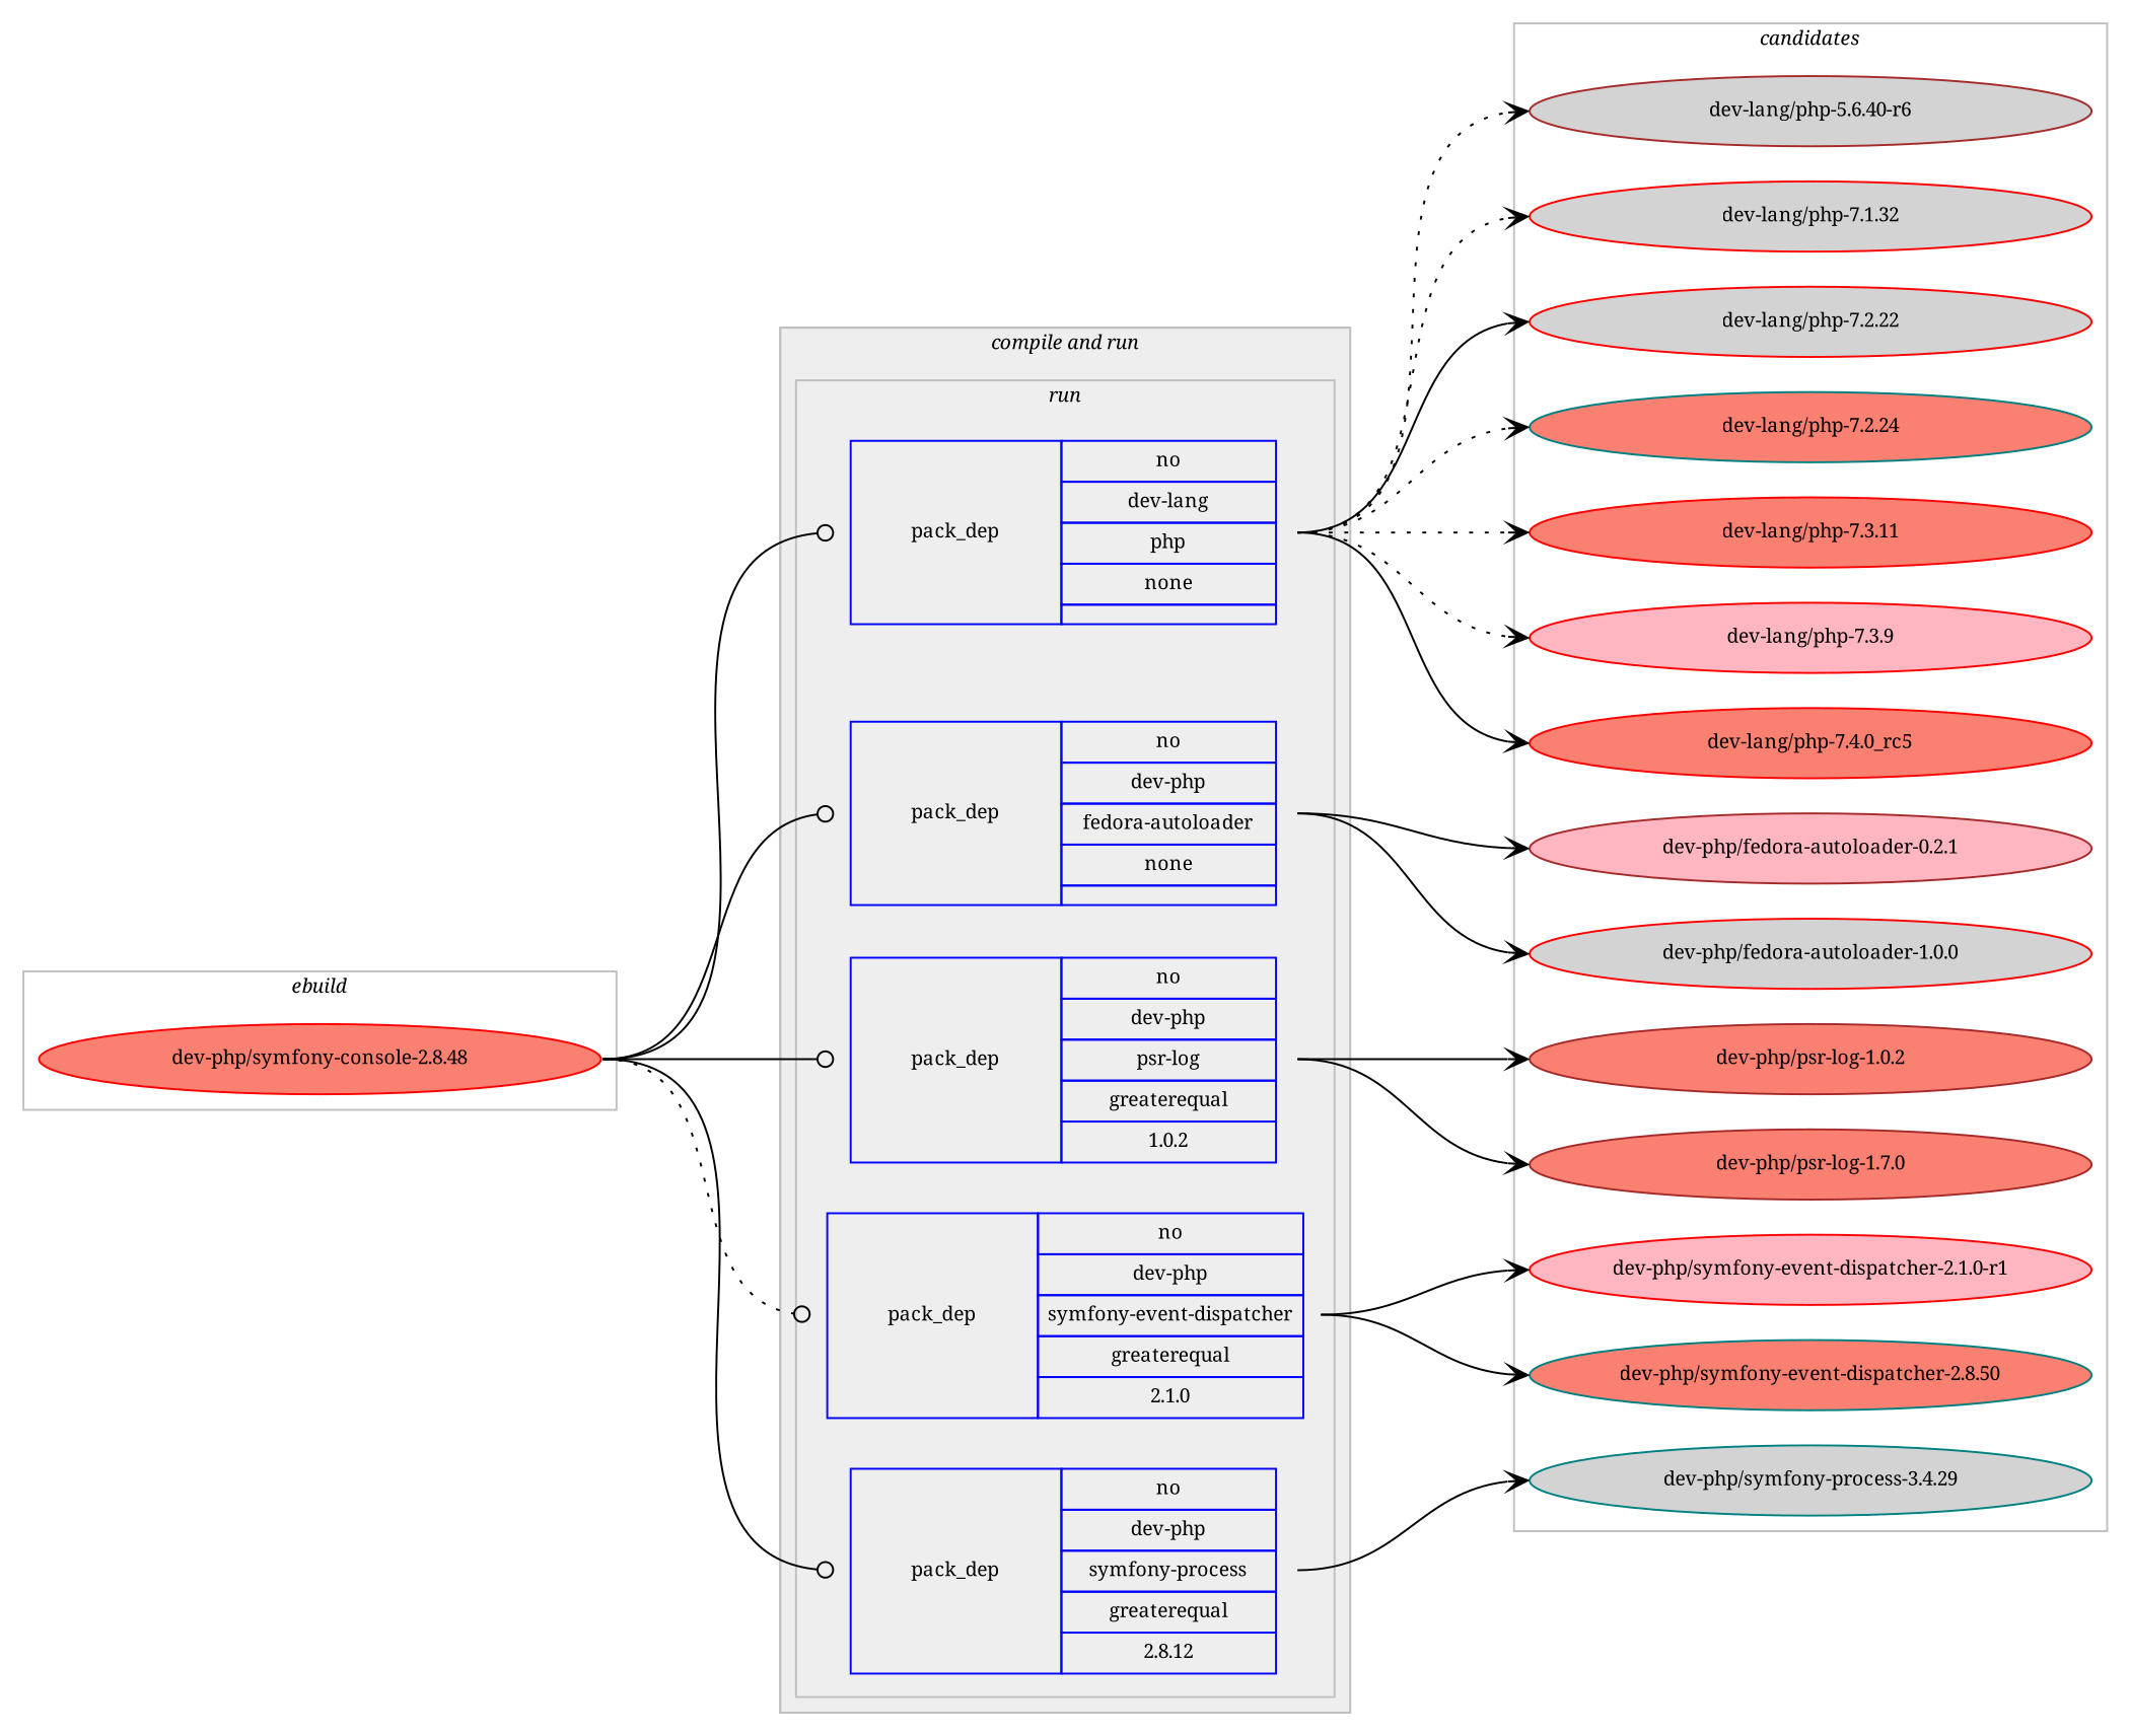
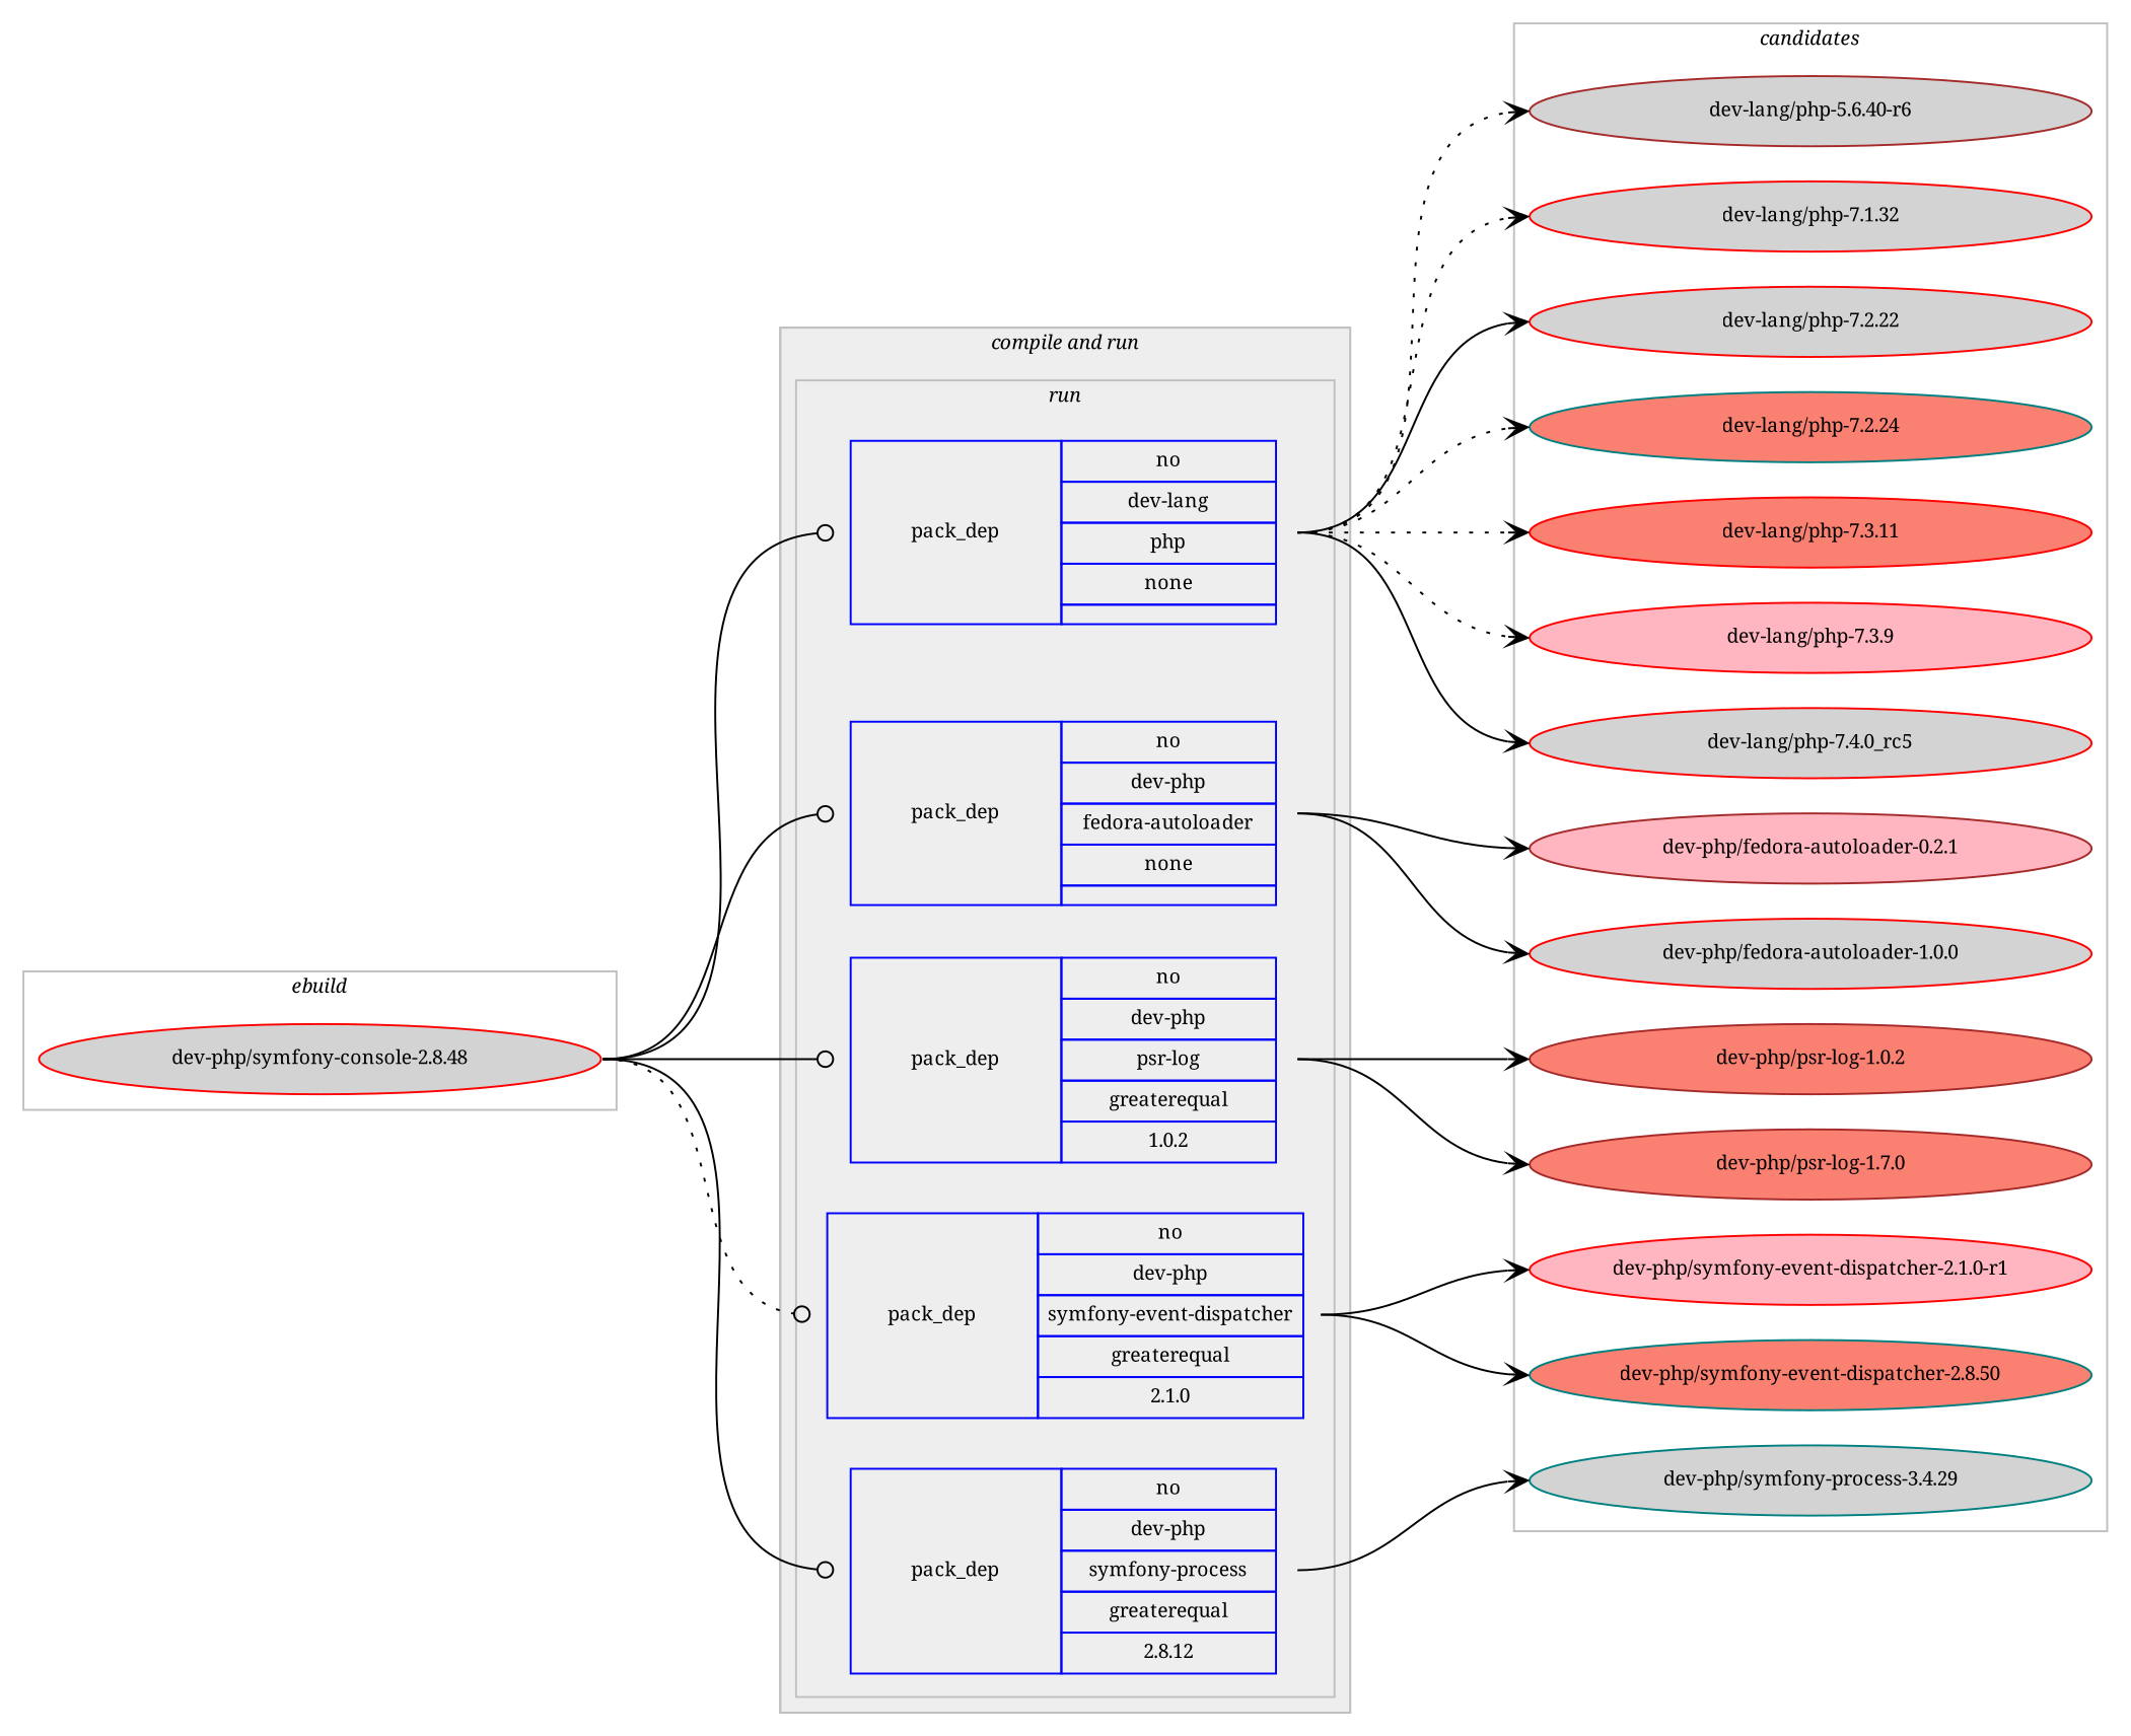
  digraph {
    compound=true
    concentrate=true
    fontname="Noto Serif"
    fontsize=10
    newrank=true
    rankdir=LR
    ranksep=1.5
    node [color=red fillcolor=lightgrey fontname="Noto Serif" fontsize=10 style=filled]
    edge [arrowhead=vee fontname="Noto Serif" headport=w style=solid tailport=e weight=100]
-   n1 [fillcolor=salmon label="dev-php/symfony-console-2.8.48" width=4]
+   n1 [label="dev-php/symfony-console-2.8.48" width=4]
    n2 [color=blue label=<<TABLE BORDER="0" CELLBORDER="1" CELLSPACING="0" CELLPADDING="4" WIDTH="220"><TR><TD ROWSPAN="6" CELLPADDING="30">pack_dep</TD></TR><TR><TD WIDTH="110">no</TD></TR><TR><TD>dev-lang</TD></TR><TR><TD>php</TD></TR><TR><TD>none</TD></TR><TR><TD></TD></TR></TABLE>> shape=none fillcolor="" style=""]
    n3 [color=blue label=<<TABLE BORDER="0" CELLBORDER="1" CELLSPACING="0" CELLPADDING="4" WIDTH="220"><TR><TD ROWSPAN="6" CELLPADDING="30">pack_dep</TD></TR><TR><TD WIDTH="110">no</TD></TR><TR><TD>dev-php</TD></TR><TR><TD>fedora-autoloader</TD></TR><TR><TD>none</TD></TR><TR><TD></TD></TR></TABLE>> shape=none fillcolor="" style=""]
    n4 [color=blue label=<<TABLE BORDER="0" CELLBORDER="1" CELLSPACING="0" CELLPADDING="4" WIDTH="220"><TR><TD ROWSPAN="6" CELLPADDING="30">pack_dep</TD></TR><TR><TD WIDTH="110">no</TD></TR><TR><TD>dev-php</TD></TR><TR><TD>psr-log</TD></TR><TR><TD>greaterequal</TD></TR><TR><TD>1.0.2</TD></TR></TABLE>> shape=none fillcolor="" style=""]
    n5 [color=blue label=<<TABLE BORDER="0" CELLBORDER="1" CELLSPACING="0" CELLPADDING="4" WIDTH="220"><TR><TD ROWSPAN="6" CELLPADDING="30">pack_dep</TD></TR><TR><TD WIDTH="110">no</TD></TR><TR><TD>dev-php</TD></TR><TR><TD>symfony-event-dispatcher</TD></TR><TR><TD>greaterequal</TD></TR><TR><TD>2.1.0</TD></TR></TABLE>> shape=none fillcolor="" style=""]
    n6 [color=blue label=<<TABLE BORDER="0" CELLBORDER="1" CELLSPACING="0" CELLPADDING="4" WIDTH="220"><TR><TD ROWSPAN="6" CELLPADDING="30">pack_dep</TD></TR><TR><TD WIDTH="110">no</TD></TR><TR><TD>dev-php</TD></TR><TR><TD>symfony-process</TD></TR><TR><TD>greaterequal</TD></TR><TR><TD>2.8.12</TD></TR></TABLE>> shape=none fillcolor="" style=""]
    n7 [color=brown label="dev-lang/php-5.6.40-r6" width=4]
    n8 [label="dev-lang/php-7.1.32" width=4]
    n9 [label="dev-lang/php-7.2.22" width=4]
    n10 [color=teal fillcolor=salmon label="dev-lang/php-7.2.24" width=4]
    n11 [fillcolor=salmon label="dev-lang/php-7.3.11" width=4]
    n12 [fillcolor=lightpink label="dev-lang/php-7.3.9" width=4]
-   n13 [fillcolor=salmon label="dev-lang/php-7.4.0_rc5" width=4]
+   n13 [label="dev-lang/php-7.4.0_rc5" width=4]
    n14 [color=brown fillcolor=lightpink label="dev-php/fedora-autoloader-0.2.1" width=4]
    n15 [label="dev-php/fedora-autoloader-1.0.0" width=4]
    n16 [color=brown fillcolor=salmon label="dev-php/psr-log-1.0.2" width=4]
    n17 [color=brown fillcolor=salmon label="dev-php/psr-log-1.7.0" width=4]
    n18 [fillcolor=lightpink label="dev-php/symfony-event-dispatcher-2.1.0-r1" width=4]
    n19 [color=teal fillcolor=salmon label="dev-php/symfony-event-dispatcher-2.8.50" width=4]
    n20 [color=teal label="dev-php/symfony-process-3.4.29" width=4]
    subgraph cluster_1 {
      color=gray
      label=<<i>ebuild</i>>
      rank=same
      n1
    }
    subgraph cluster_2 {
      color=gray
      label=<<i>dependencies</i>>
      subgraph cluster_3 {
        color=gray
        fillcolor="#eeeeee"
        label=<<i>compile</i>>
        style=filled
      }
      subgraph cluster_4 {
        color=gray
        fillcolor="#eeeeee"
        label=<<i>compile and run</i>>
        style=filled
      }
      subgraph cluster_5 {
        color=gray
        fillcolor="#eeeeee"
        label=<<i>run</i>>
        style=filled
        subgraph sub_6 {
          color=gray
          fillcolor="#eeeeee"
          label=<<i>run</i>>
          style=filled
          n2
        }
        subgraph sub_7 {
          color=gray
          fillcolor="#eeeeee"
          label=<<i>run</i>>
          style=filled
          n3
        }
        subgraph sub_8 {
          color=gray
          fillcolor="#eeeeee"
          label=<<i>run</i>>
          style=filled
          n4
        }
        subgraph sub_9 {
          color=gray
          fillcolor="#eeeeee"
          label=<<i>run</i>>
          style=filled
          n5
        }
        subgraph sub_10 {
          color=gray
          fillcolor="#eeeeee"
          label=<<i>run</i>>
          style=filled
          n6
        }
      }
    }
    subgraph cluster_11 {
      color=gray
      label=<<i>candidates</i>>
      rank=same
      subgraph sub_12 {
        color=black
        label=<<i>candidates</i>>
        nodesep=1
        rank=same
        n7
        n8
        n9
        n10
        n11
        n12
        n13
      }
      subgraph sub_13 {
        color=black
        label=<<i>candidates</i>>
        nodesep=1
        rank=same
        n14
        n15
      }
      subgraph sub_14 {
        color=black
        label=<<i>candidates</i>>
        nodesep=1
        rank=same
        n16
        n17
      }
      subgraph sub_15 {
        color=black
        label=<<i>candidates</i>>
        nodesep=1
        rank=same
        n18
        n19
      }
      subgraph sub_16 {
        color=black
        label=<<i>candidates</i>>
        nodesep=1
        rank=same
        n20
      }
    }
    n1 -> n2 [arrowhead=odot weight=20]
    n1 -> n3 [arrowhead=odot weight=20]
    n1 -> n4 [arrowhead=odot weight=20]
    n1 -> n5 [arrowhead=odot style=dotted weight=20]
    n1 -> n6 [arrowhead=odot weight=20]
    n2 -> n7 [style=dotted]
    n2 -> n8 [style=dotted]
    n2 -> n9
    n2 -> n10 [style=dotted]
    n2 -> n11 [style=dotted]
    n2 -> n12 [style=dotted]
    n2 -> n13
    n3 -> n14
    n3 -> n15
    n4 -> n16
    n4 -> n17
    n5 -> n18
    n5 -> n19
    n6 -> n20
  }
